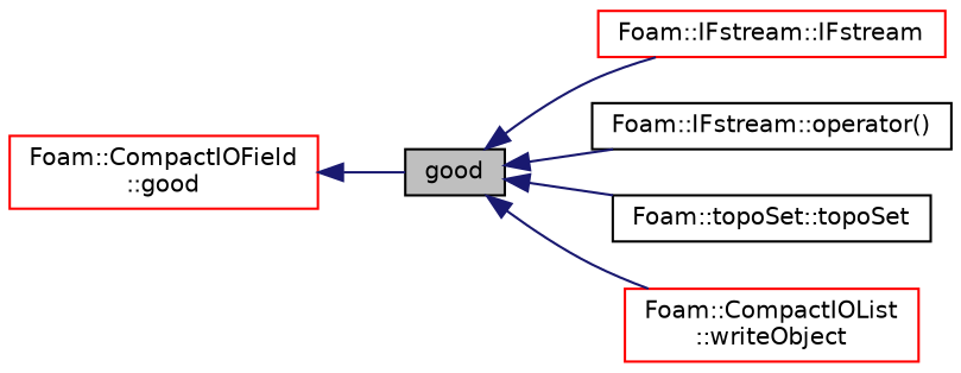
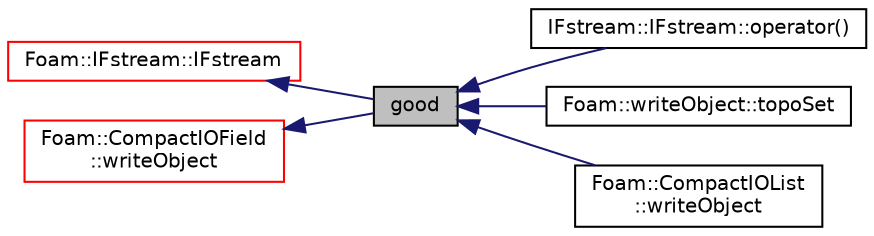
  digraph {
    rankdir=LR
    node [color=black fontname=Helvetica fontsize=10 shape=record]
    edge [color=midnightblue dir=back fontname=Helvetica fontsize=10 labelfontname=Helvetica labelfontsize=10 style=solid]
    n1 [fillcolor=grey75 fontcolor=black height=0.2 label=good style=filled width=0.4]
    n2 [color=red height=0.2 label="Foam::IFstream::IFstream" width=0.4]
-   n3 [height=0.2 label="Foam::IFstream::operator()" width=0.4]
-   n4 [height=0.2 label="Foam::topoSet::topoSet" width=0.4]
-   n5 [color=red height=0.2 label="Foam::CompactIOList\l::writeObject" width=0.4]
-   n6 [color=red height=0.2 label="Foam::CompactIOField\l::good" width=0.4]
-   n1 -> n2
+   n3 [height=0.2 label="IFstream::IFstream::operator()" width=0.4]
+   n4 [height=0.2 label="Foam::writeObject::topoSet" width=0.4]
+   n5 [height=0.2 label="Foam::CompactIOList\l::writeObject" width=0.4]
+   n6 [color=red height=0.2 label="Foam::CompactIOField\l::writeObject" width=0.4]
+   n2 -> n1
    n1 -> n3
    n1 -> n4
    n1 -> n5
    n6 -> n1
  }
